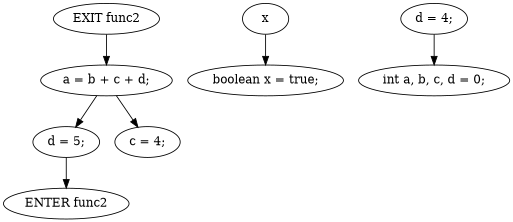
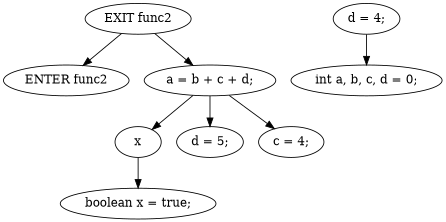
  digraph {
    n1 [label="ENTER func2"]
    n2 [label="EXIT func2"]
    n3 [label="a = b + c + d;"]
    n4 [label=x]
    n5 [label="d = 5;"]
    n6 [label="c = 4;"]
    n7 [label="int a, b, c, d = 0;"]
    n8 [label="d = 4;"]
    n9 [label="boolean x = true;"]
-   n5 -> n1
+   n2 -> n1
    n2 -> n3
+   n3 -> n4
    n3 -> n5
    n3 -> n6
    n4 -> n9
    n8 -> n7
  }
